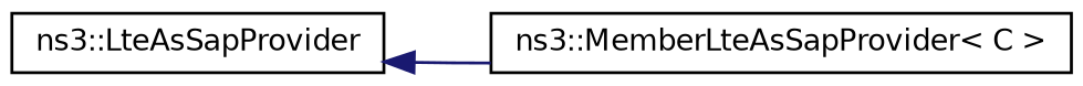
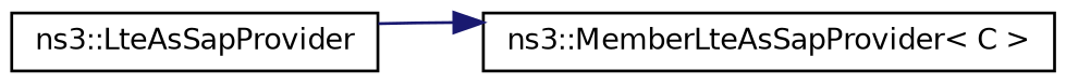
  digraph {
    rankdir=LR
    node [color=black fillcolor=white fontname=Helvetica fontsize=10 shape=record style=filled]
    n1 [height=0.2 label="ns3::LteAsSapProvider" width=0.4]
    n2 [height=0.2 label="ns3::MemberLteAsSapProvider\< C \>" width=0.4]
-   n1 -> n2 [color=midnightblue dir=back fontname=Helvetica fontsize=10 labelfontname=Helvetica labelfontsize=10 style=solid]
+   n2 -> n1 [color=midnightblue dir=back fontname=Helvetica fontsize=10 labelfontname=Helvetica labelfontsize=10 style=solid]
  }
